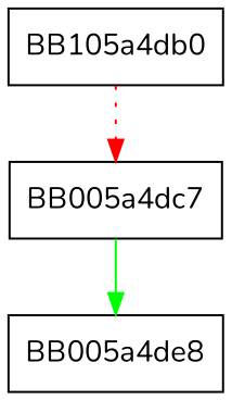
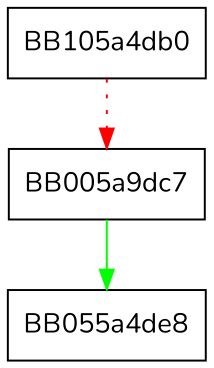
  digraph {
    fontname=Nunito
    splines=ortho
    node [fontname=Nunito shape=box]
    edge [fontname=Nunito]
    n1 [label=BB105a4db0]
-   BB005a4dc7
-   BB005a4de8
+   BB005a4dc7 [label=BB005a9dc7]
+   BB005a4de8 [label=BB055a4de8]
    n1 -> BB005a4dc7 [color=red style=dotted]
    BB005a4dc7 -> BB005a4de8 [color=green style=solid]
  }
